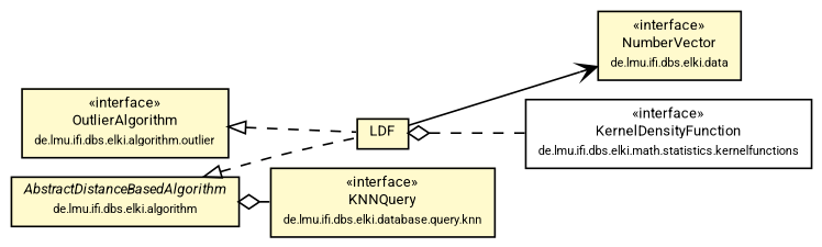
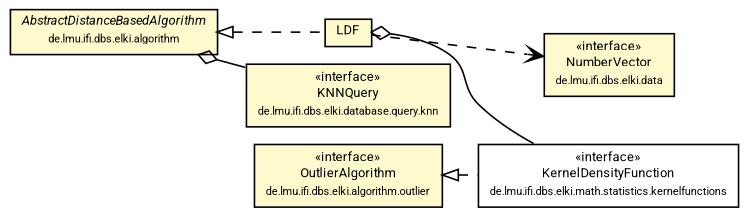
  digraph {
    nodesep=0.15
    rankdir=LR
    ranksep=0.25
    node [fontcolor=black fontname=Roboto fontsize=8 margin=0 shape=plaintext]
    edge [arrowtail=empty color=black dir=back fontname=Roboto fontsize=7 labelfontname=Roboto labelfontsize=7 style=dashed weight=4]
    n1 [height=0 label=<<table title="de.lmu.ifi.dbs.elki.algorithm.AbstractDistanceBasedAlgorithm" border="0" cellborder="1" cellspacing="0" cellpadding="2" bgcolor="LemonChiffon" href="../../AbstractDistanceBasedAlgorithm.html" target="_parent"> 		<tr><td><table border="0" cellspacing="0" cellpadding="1"> 		<tr><td align="center" balign="center"> <font face="Roboto"><i>AbstractDistanceBasedAlgorithm</i></font> </td></tr> 		<tr><td align="center" balign="center"> <font face="Roboto" point-size="7.0">de.lmu.ifi.dbs.elki.algorithm</font> </td></tr> 		</table></td></tr> 		</table>> width=0]
    n2 [height=0 label=<<table title="de.lmu.ifi.dbs.elki.algorithm.outlier.lof.LDF" border="0" cellborder="1" cellspacing="0" cellpadding="2" bgcolor="lemonChiffon" href="LDF.html" target="_parent"> 		<tr><td><table border="0" cellspacing="0" cellpadding="1"> 		<tr><td align="center" balign="center"> <font face="Roboto">LDF</font> </td></tr> 		</table></td></tr> 		</table>> width=0]
    n3 [height=0 label=<<table title="de.lmu.ifi.dbs.elki.database.query.knn.KNNQuery" border="0" cellborder="1" cellspacing="0" cellpadding="2" bgcolor="LemonChiffon" href="../../../database/query/knn/KNNQuery.html" target="_parent"> 		<tr><td><table border="0" cellspacing="0" cellpadding="1"> 		<tr><td align="center" balign="center"> &#171;interface&#187; </td></tr> 		<tr><td align="center" balign="center"> <font face="Roboto">KNNQuery</font> </td></tr> 		<tr><td align="center" balign="center"> <font face="Roboto" point-size="7.0">de.lmu.ifi.dbs.elki.database.query.knn</font> </td></tr> 		</table></td></tr> 		</table>> width=0]
    n4 [height=0 label=<<table title="de.lmu.ifi.dbs.elki.data.NumberVector" border="0" cellborder="1" cellspacing="0" cellpadding="2" bgcolor="LemonChiffon" href="../../../data/NumberVector.html" target="_parent"> 		<tr><td><table border="0" cellspacing="0" cellpadding="1"> 		<tr><td align="center" balign="center"> &#171;interface&#187; </td></tr> 		<tr><td align="center" balign="center"> <font face="Roboto">NumberVector</font> </td></tr> 		<tr><td align="center" balign="center"> <font face="Roboto" point-size="7.0">de.lmu.ifi.dbs.elki.data</font> </td></tr> 		</table></td></tr> 		</table>> width=0]
    n5 [height=0 label=<<table title="de.lmu.ifi.dbs.elki.math.statistics.kernelfunctions.KernelDensityFunction" border="0" cellborder="1" cellspacing="0" cellpadding="2" href="../../../math/statistics/kernelfunctions/KernelDensityFunction.html" target="_parent"> 		<tr><td><table border="0" cellspacing="0" cellpadding="1"> 		<tr><td align="center" balign="center"> &#171;interface&#187; </td></tr> 		<tr><td align="center" balign="center"> <font face="Roboto">KernelDensityFunction</font> </td></tr> 		<tr><td align="center" balign="center"> <font face="Roboto" point-size="7.0">de.lmu.ifi.dbs.elki.math.statistics.kernelfunctions</font> </td></tr> 		</table></td></tr> 		</table>> width=0]
    n6 [height=0 label=<<table title="de.lmu.ifi.dbs.elki.algorithm.outlier.OutlierAlgorithm" border="0" cellborder="1" cellspacing="0" cellpadding="2" bgcolor="LemonChiffon" href="../OutlierAlgorithm.html" target="_parent"> 		<tr><td><table border="0" cellspacing="0" cellpadding="1"> 		<tr><td align="center" balign="center"> &#171;interface&#187; </td></tr> 		<tr><td align="center" balign="center"> <font face="Roboto">OutlierAlgorithm</font> </td></tr> 		<tr><td align="center" balign="center"> <font face="Roboto" point-size="7.0">de.lmu.ifi.dbs.elki.algorithm.outlier</font> </td></tr> 		</table></td></tr> 		</table>> width=0]
    n1 -> n2 [weight=10]
    n1 -> n3 [arrowhead=none arrowtail=ediamond style=""]
-   n2 -> n4 [arrowhead=open style=solid weight=0 arrowtail="" dir=""]
-   n2 -> n5 [arrowhead=none arrowtail=ediamond]
-   n6 -> n2 [weight=9]
+   n2 -> n4 [arrowhead=open weight=0 arrowtail="" dir=""]
+   n2 -> n5 [arrowhead=none arrowtail=ediamond style=""]
+   n6 -> n5 [weight=9]
  }
